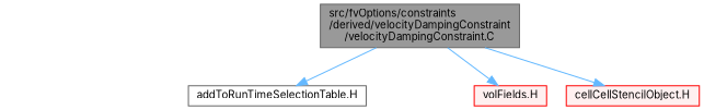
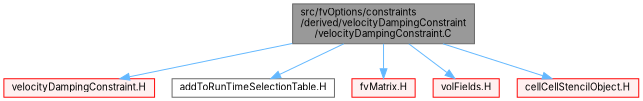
  digraph {
    fontname=Inter
    node [color=red fillcolor="#FFF0F0" fontname=Inter fontsize=10 shape=box style=filled]
    edge [color=steelblue1 fontname=Inter fontsize=10 labelfontname=Helvetica labelfontsize=10 style=solid]
    n1 [color=gray40 fillcolor=grey60 fontcolor=black height=0.2 label="src/fvOptions/constraints\l/derived/velocityDampingConstraint\l/velocityDampingConstraint.C" width=0.4]
+   n2 [height=0.2 label="velocityDampingConstraint.H" width=0.4]
    n3 [color=grey40 fillcolor=white height=0.2 label="addToRunTimeSelectionTable.H" width=0.4]
+   n4 [height=0.2 label="fvMatrix.H" width=0.4]
    n5 [height=0.2 label="volFields.H" width=0.4]
    n6 [height=0.2 label="cellCellStencilObject.H" width=0.4]
+   n1 -> n2
    n1 -> n3
+   n1 -> n4
    n1 -> n5
    n1 -> n6
  }
